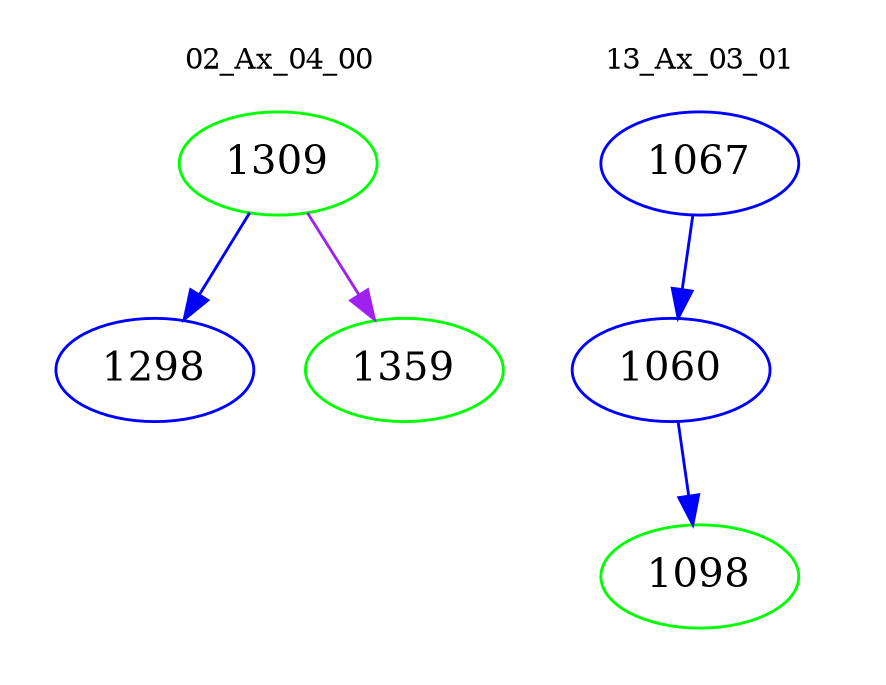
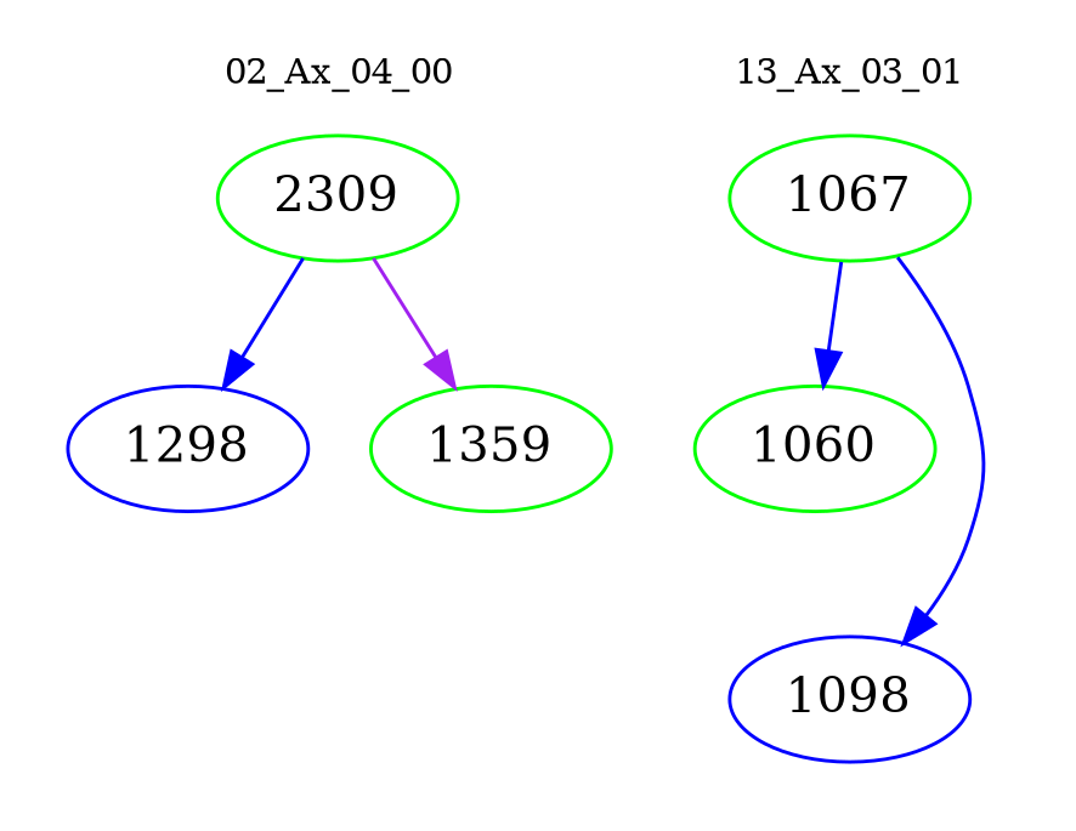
  digraph {
    node [color=green]
    edge [color=blue]
-   n1 [label=1309]
+   n1 [label=2309]
    n2 [color=blue label=1298]
    n3 [label=1359]
-   n4 [color=blue label=1067]
-   n5 [color=blue label=1060]
-   n6 [label=1098]
+   n4 [label=1067]
+   n5 [label=1060]
+   n6 [color=blue label=1098]
    subgraph cluster_1 {
      color=white
      fontsize=10
      label="02_Ax_04_00"
      n1
      n2
      n3
    }
    subgraph cluster_2 {
      color=white
      fontsize=10
      label="13_Ax_03_01"
      n4
      n5
      n6
    }
    n1 -> n2
    n1 -> n3 [color=purple]
    n4 -> n5
-   n5 -> n6
+   n4 -> n6
  }
